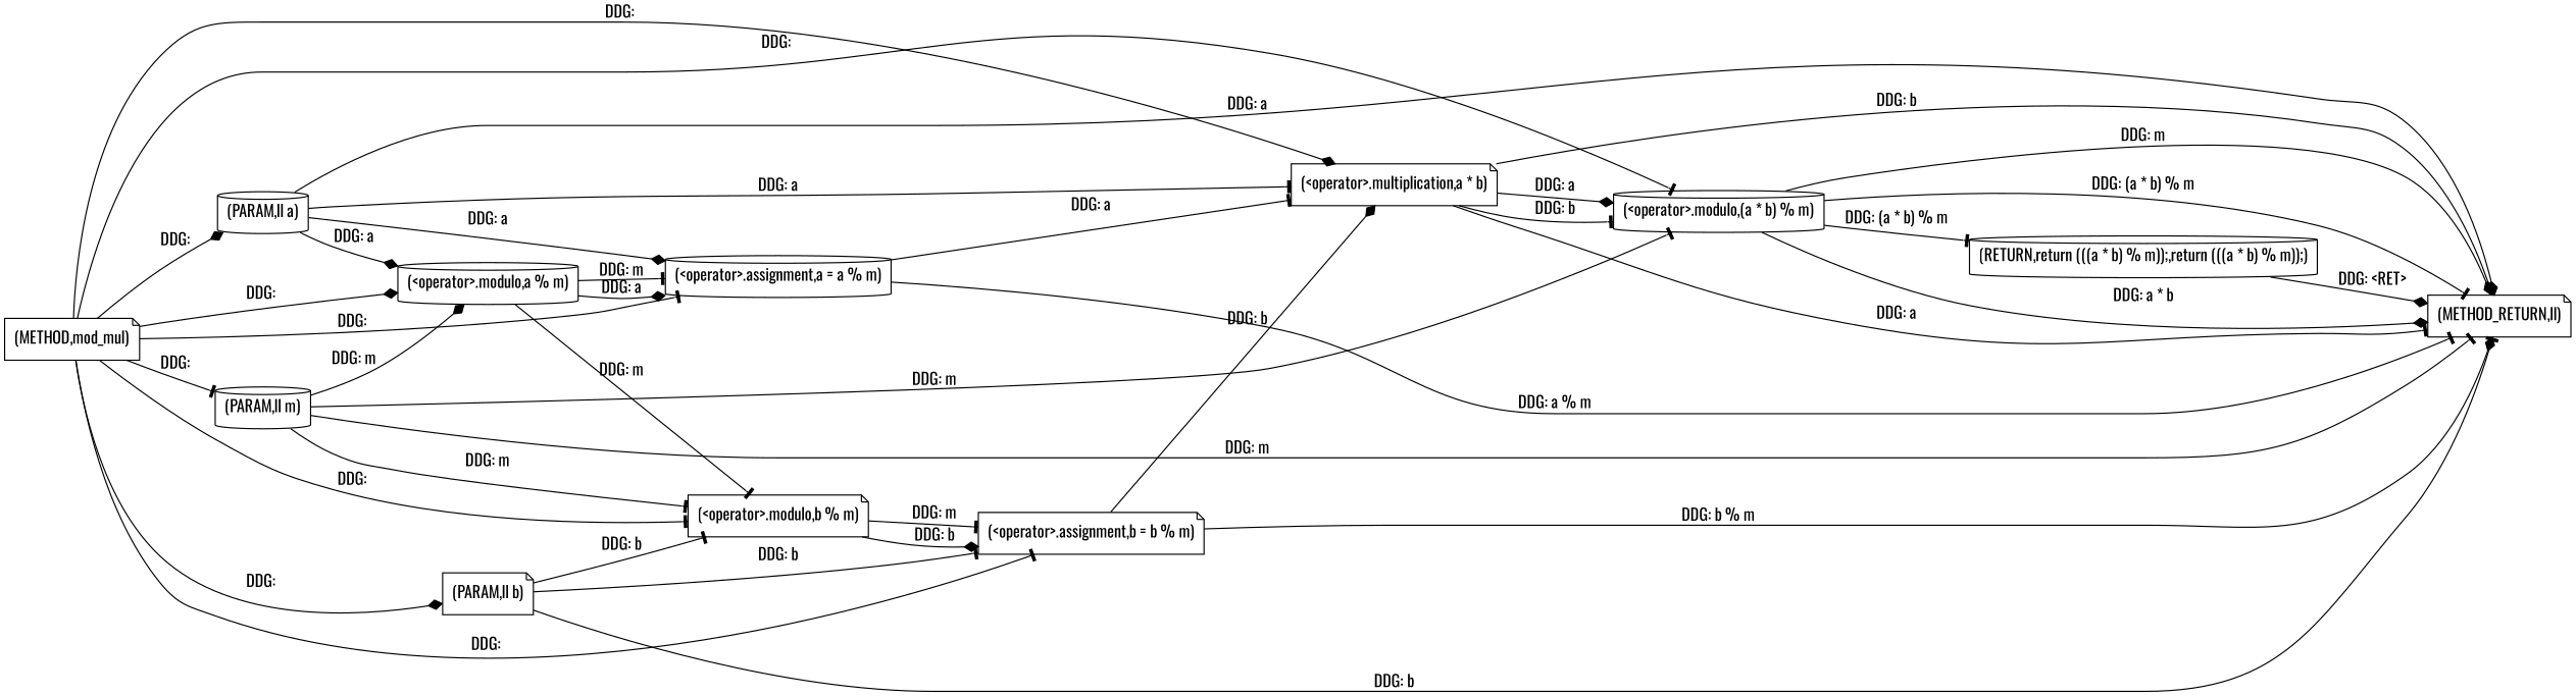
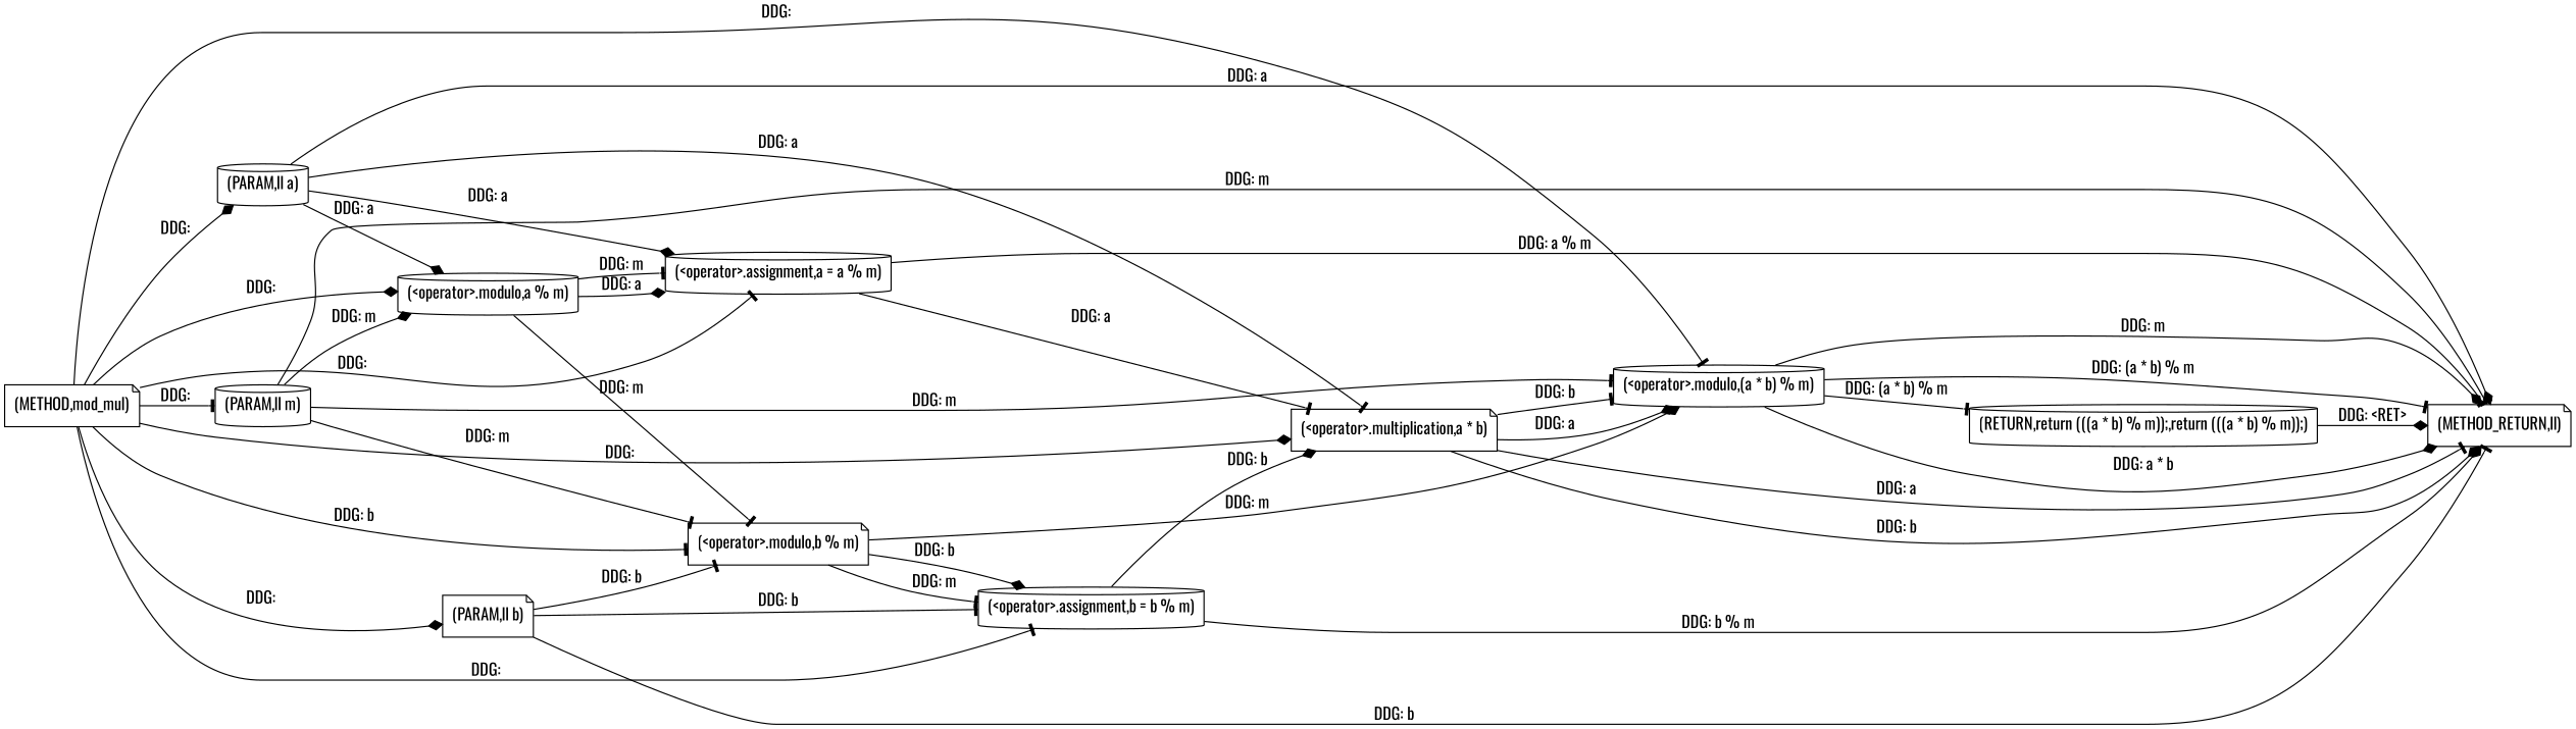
  digraph {
    fontname=Oswald
    rankdir=LR
    node [fontname=Oswald shape=cylinder]
    edge [arrowhead=tee fontname=Oswald]
    n1 [label="(METHOD,mod_mul)" shape=note]
    n2 [label="(PARAM,ll a)"]
    n3 [label="(PARAM,ll b)" shape=note]
    n4 [label="(PARAM,ll m)"]
    n5 [label="(<operator>.assignment,a = a % m)"]
-   n6 [label="(<operator>.assignment,b = b % m)" shape=note]
+   n6 [label="(<operator>.assignment,b = b % m)"]
    n7 [label="(<operator>.modulo,(a * b) % m)"]
    n8 [label="(<operator>.modulo,a % m)"]
    n9 [label="(<operator>.modulo,b % m)" shape=note]
    n10 [label="(<operator>.multiplication,a * b)" shape=note]
    n11 [label="(METHOD_RETURN,ll)" shape=note]
    n12 [label="(RETURN,return (((a * b) % m));,return (((a * b) % m));)"]
    n1 -> n2 [arrowhead=diamond label="DDG: "]
    n1 -> n3 [arrowhead=diamond label="DDG: "]
    n1 -> n4 [label="DDG: "]
    n1 -> n5 [label="DDG: "]
    n1 -> n6 [label="DDG: "]
    n1 -> n7 [label="DDG: "]
    n1 -> n8 [arrowhead=diamond label="DDG: "]
-   n1 -> n9 [label="DDG: "]
+   n1 -> n9 [label="DDG: b"]
    n1 -> n10 [arrowhead=diamond label="DDG: "]
    n2 -> n5 [arrowhead=diamond label="DDG: a"]
    n2 -> n8 [arrowhead=diamond label="DDG: a"]
    n2 -> n10 [label="DDG: a"]
    n2 -> n11 [arrowhead=diamond label="DDG: a"]
    n3 -> n6 [label="DDG: b"]
    n3 -> n9 [label="DDG: b"]
    n3 -> n11 [label="DDG: b"]
    n4 -> n7 [label="DDG: m"]
    n4 -> n8 [arrowhead=diamond label="DDG: m"]
    n4 -> n9 [label="DDG: m"]
    n4 -> n11 [label="DDG: m"]
    n5 -> n10 [label="DDG: a"]
    n5 -> n11 [label="DDG: a % m"]
    n6 -> n10 [arrowhead=diamond label="DDG: b"]
    n6 -> n11 [arrowhead=diamond label="DDG: b % m"]
    n7 -> n11 [arrowhead=diamond label="DDG: a * b"]
    n7 -> n11 [arrowhead=diamond label="DDG: m"]
    n7 -> n11 [label="DDG: (a * b) % m"]
    n7 -> n12 [label="DDG: (a * b) % m"]
    n8 -> n5 [arrowhead=diamond label="DDG: a"]
    n8 -> n5 [label="DDG: m"]
    n8 -> n9 [label="DDG: m"]
    n9 -> n6 [arrowhead=diamond label="DDG: b"]
    n9 -> n6 [label="DDG: m"]
+   n9 -> n7 [arrowhead=diamond label="DDG: m"]
    n10 -> n7 [label="DDG: b"]
    n10 -> n7 [arrowhead=diamond label="DDG: a"]
    n10 -> n11 [label="DDG: a"]
    n10 -> n11 [arrowhead=diamond label="DDG: b"]
    n12 -> n11 [arrowhead=diamond label="DDG: <RET>"]
  }
